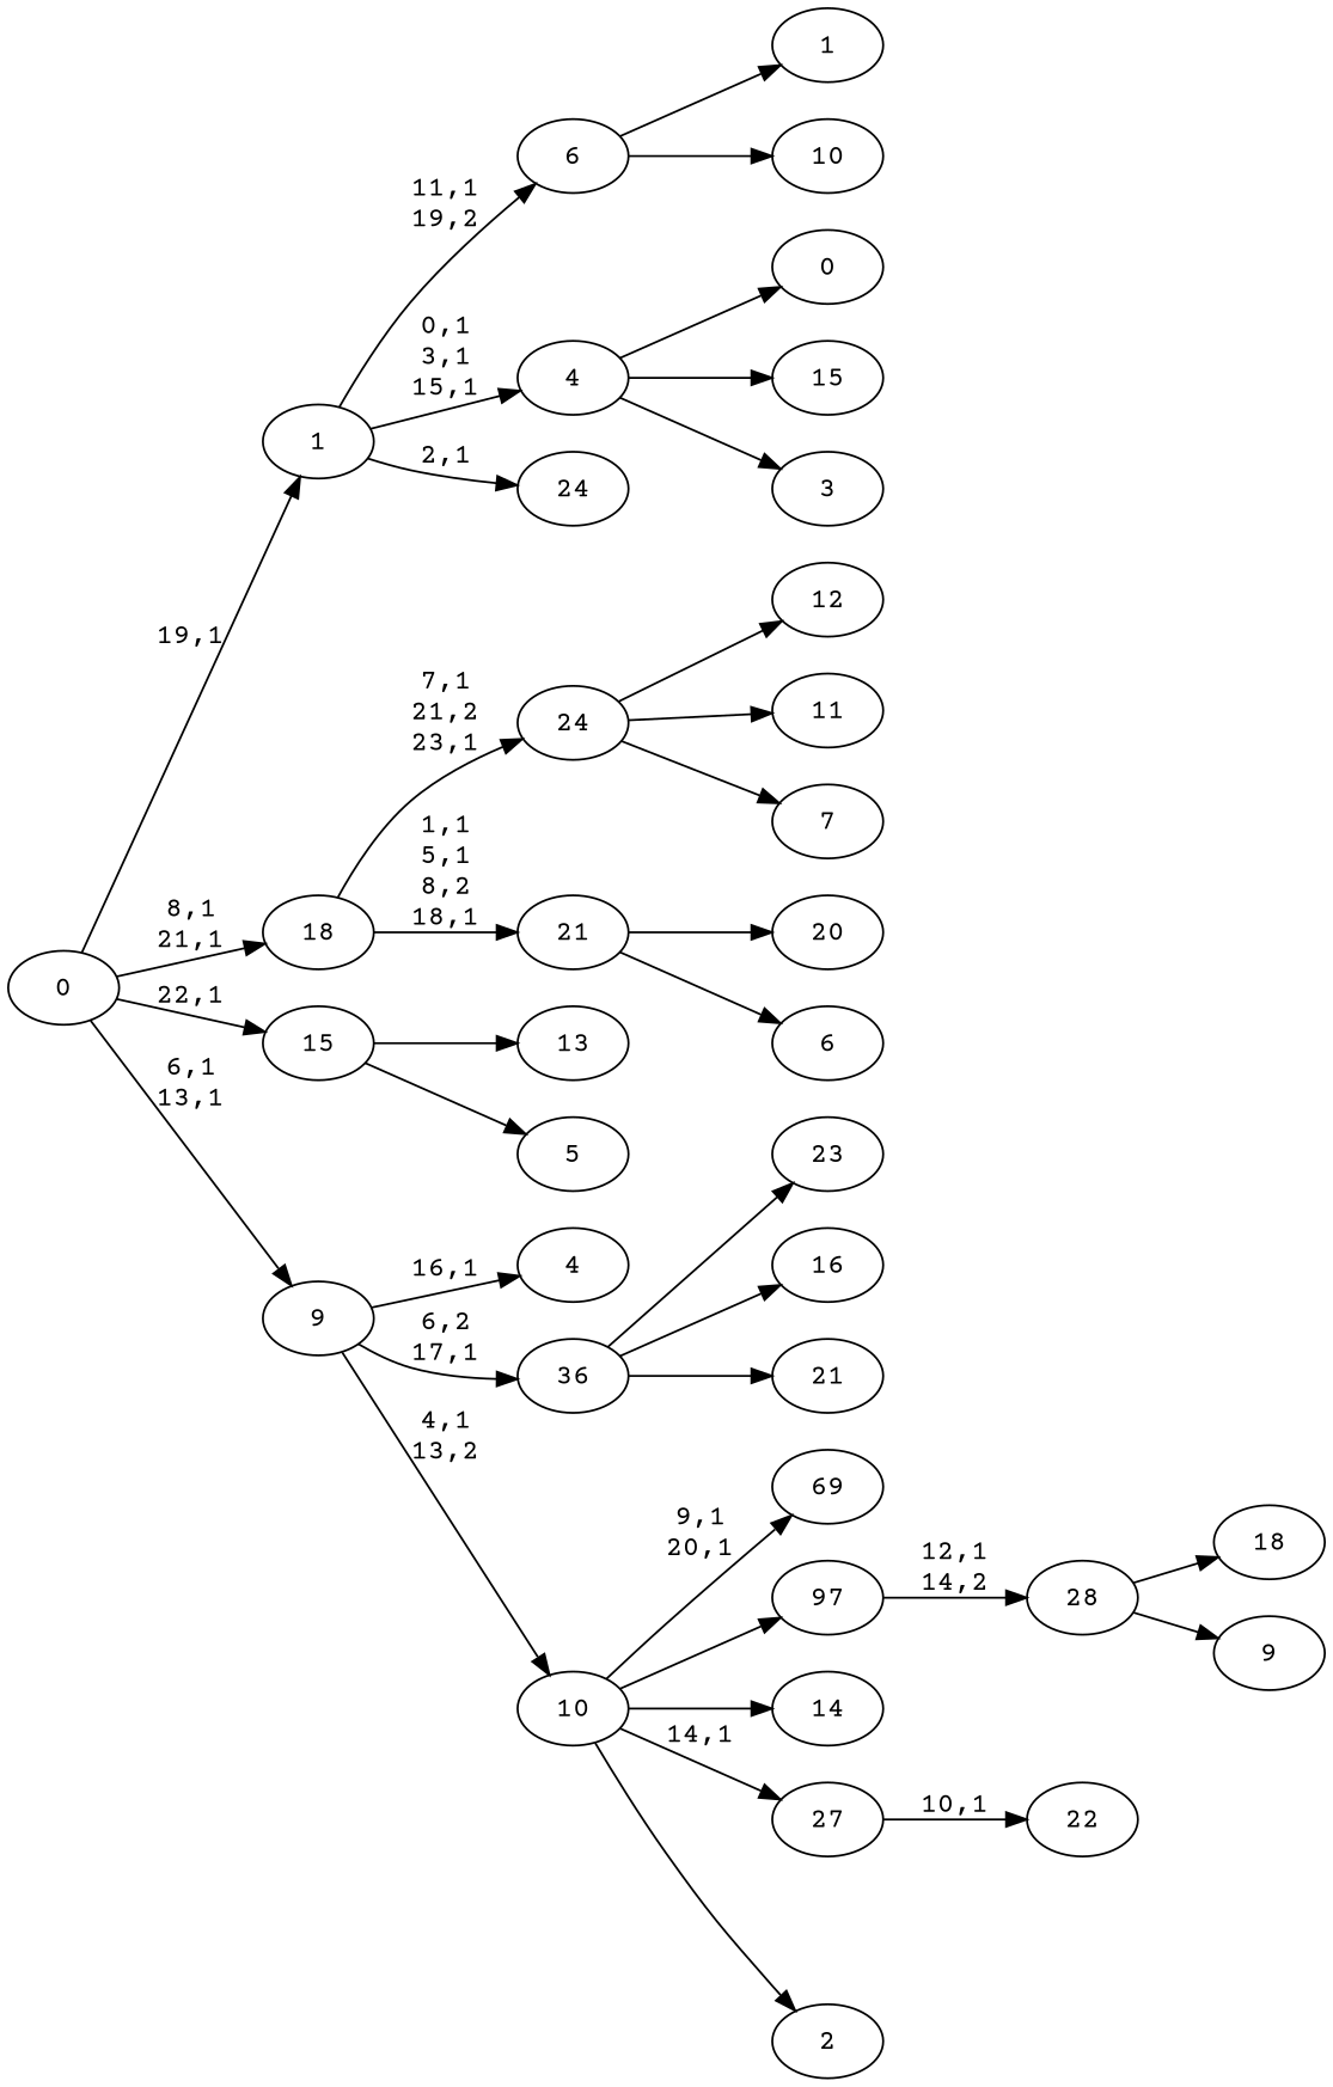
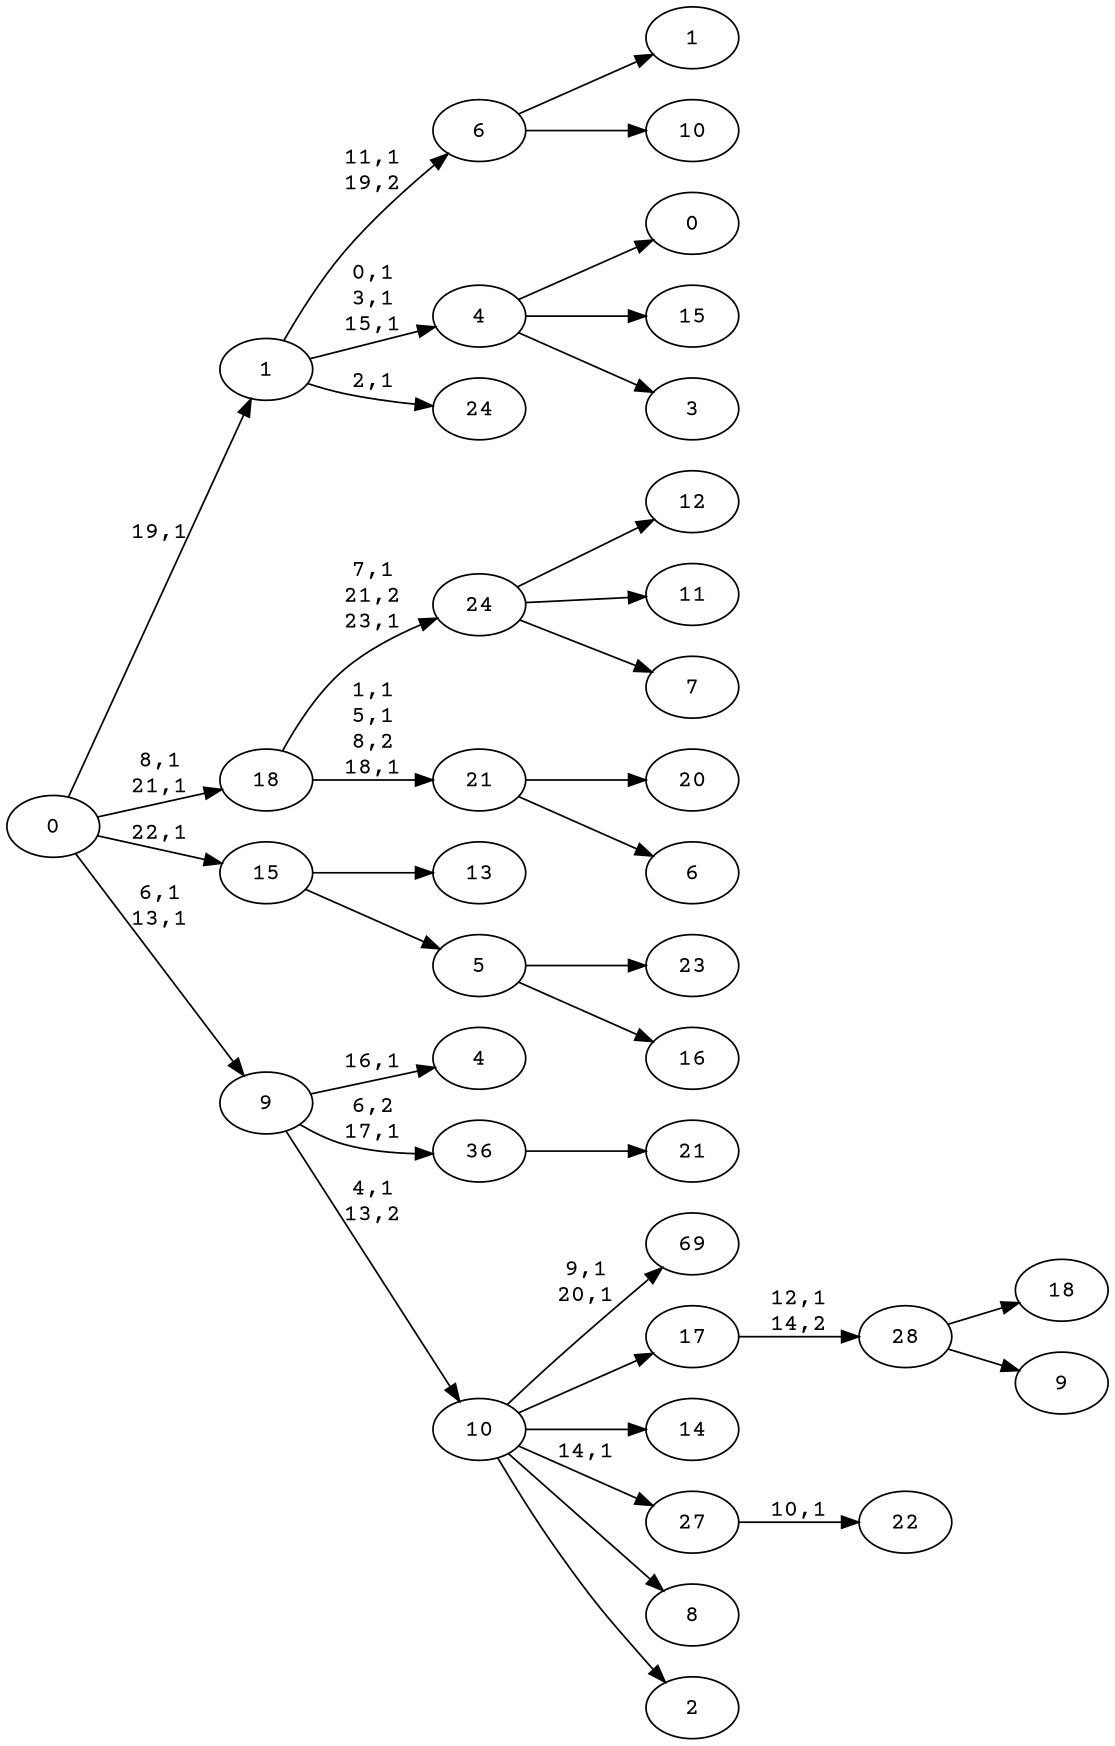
  digraph {
    fontname="Courier Prime"
    rankdir=LR
    node [fontname="Courier Prime"]
    edge [fontname="Courier Prime"]
    n1 [label=24]
    n2 [label=23]
    n3 [label=22]
    n4 [label=21]
    n5 [label=20]
    n6 [label=69]
    n7 [label=18]
-   n8 [label=97]
+   n8 [label=17]
    28
    n10 [label=16]
    36
    n12 [label=15]
    n13 [label=14]
    n14 [label=13]
    n15 [label=12]
    n16 [label=11]
    n17 [label=10]
    n18 [label=9]
    27
+   n20 [label=8]
    n21 [label=7]
    24
    n23 [label=6]
    21
    18
    n26 [label=5]
    15
    n28 [label=4]
    n29 [label=3]
    n30 [label=2]
    10
    9
    n33 [label=1]
    6
    n35 [label=0]
    4
    1
    0
    n8 -> 28 [label="12,1\n14,2"]
    28 -> n7
    28 -> n18
-   36 -> n2
+   n26 -> n2
    36 -> n4
-   36 -> n10
+   n26 -> n10
    27 -> n3 [label="10,1"]
    24 -> n15
    24 -> n16
    24 -> n21
    21 -> n5
    21 -> n23
    18 -> 24 [label="7,1\n21,2\n23,1"]
    18 -> 21 [label="1,1\n5,1\n8,2\n18,1"]
    15 -> n14
    15 -> n26
    10 -> n6 [label="9,1\n20,1"]
    10 -> n8
    10 -> n13
    10 -> 27 [label="14,1"]
+   10 -> n20
    10 -> n30
    9 -> 36 [label="6,2\n17,1"]
    9 -> n28 [label="16,1"]
    9 -> 10 [label="4,1\n13,2"]
    6 -> n17
    6 -> n33
    4 -> n12
    4 -> n29
    4 -> n35
    1 -> n1 [label="2,1"]
    1 -> 6 [label="11,1\n19,2"]
    1 -> 4 [label="0,1\n3,1\n15,1"]
    0 -> 18 [label="8,1\n21,1"]
    0 -> 15 [label="22,1"]
    0 -> 9 [label="6,1\n13,1"]
    0 -> 1 [label="19,1"]
  }
